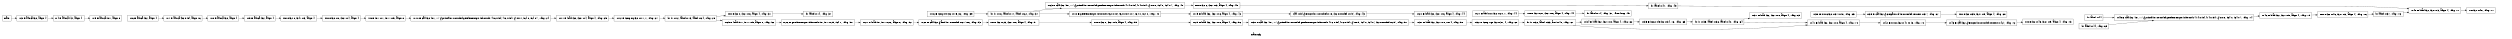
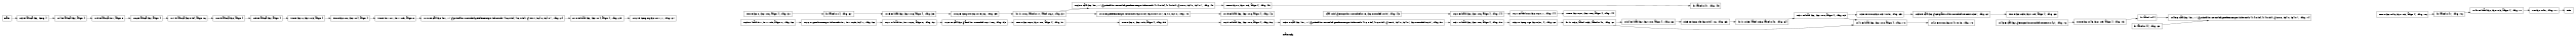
  digraph {
    label=main_cfg
    rankdir=LR
    node [color=black shape=rectangle]
    edge [color=black]
    n1 [label=main]
-   n2 [label="  %3 = alloca i32, align 4"]
-   n3 [label="%4 = alloca i42, align 4"]
+   n2 [label="%3 = alloca i32, icmp 4"]
+   n3 [label="  %4 = alloca i32, align 4"]
+   n4 [label=exit]
    n5 [label="  %5 = alloca i8**, align 8"]
    n6 [label="  %6 = alloca i32, align 4"]
    n7 [label="  %7 = alloca [32 x i8], align 16"]
    n8 [label="  %8 = alloca i32, align 4"]
    n9 [label="  %9 = alloca i32, align 4"]
-   n10 [label="store i32 0, i34* %3, align 4"]
+   n10 [label="  store i32 0, i32* %3, align 4"]
    n11 [label="  store i32 %0, i32* %4, align 4"]
    n12 [label="  store i8** %1, i8*** %5, align 8"]
    n13 [label="  %10 = call i32 (i8*, ...) @printf(i8* noundef getelementptr inbounds ([16 x i8], [16 x i8]* @.str.7, i64 0, i64 0)), !dbg !24"]
-   n14 [label="  %11 = load i32, i32* %4, align 4, !dbg !25"]
+   n14 [label="%18 = load i32, i32* %4, align 4, !dbg !25"]
    n15 [label="  %12 = icmp eq i32 %11, 1, !dbg !27"]
-   n16 [label="  br i1 %12, label %13, label %24, !dbg !28"]
    n17 [label="  store i32 0, i32* %6, align 4, !dbg !31"]
    n18 [label="  %25 = load i8**, i8*** %5, align 8, !dbg !52"]
-   n19 [label="  br label %14, !dbg !37"]
-   n20 [label="%26 = getelementptr inbounds i8*, i8** %25, i64 1, !dbg !50"]
+   n19 [label="br label %14, !dbg !67"]
+   n20 [label="  %26 = getelementptr inbounds i8*, i8** %25, i64 1, !dbg !52"]
+   n21 [label="  %15 = load i32, i32* %6, align 4, !dbg !38"]
    n22 [label="  %16 = icmp slt i32 %15, 32, !dbg !39"]
    n23 [label="  %27 = load i8*, i8** %26, align 8, !dbg !52"]
    n24 [label="  %28 = call i32 @atoi(i8* noundef %27) #6, !dbg !53"]
-   n25 [label="store i32 %23, i32* %8, align 4, !dbg !51"]
+   n25 [label="  store i32 %28, i32* %8, align 4, !dbg !51"]
    n26 [label="  store i32 0, i32* %9, align 4, !dbg !55"]
    n27 [label="  %29 = load i32, i32* %8, align 4, !dbg !56"]
    n28 [label="  %30 = call i32 (i8*, ...) @printf(i8* noundef getelementptr inbounds ([16 x i8], [16 x i8]* @.str.9, i64 0, i64 0), i32 noundef %29), !dbg !57"]
-   n29 [label="%31 = load i32, i32* %8, ret 4, !dbg !58"]
+   n29 [label="  %31 = load i32, i32* %8, align 4, !dbg !58"]
    n30 [label="  %32 = icmp uge i32 %31, 4, !dbg !60"]
-   n31 [label="br i1 %32, label %33, atoi %40, !dbg !61"]
+   n31 [label="  br i1 %32, label %33, label %40, !dbg !61"]
    n32 [label="  %34 = load i32, i32* %8, align 4, !dbg !62"]
    n33 [label="  %41 = load i32, i32* %8, align 4, !dbg !70"]
-   n34 [label="  %35 = icmp ule i32 %34, 16, !dbg !63"]
+   n34 [label="%35 = icmp ule i32 %94, 16, !dbg !63"]
    n35 [label="  %42 = trunc i32 %41 to i8, !dbg !70"]
    n36 [label="  br i1 %16, label %17, label %22, !dbg !37"]
    n37 [label="  %18 = getelementptr inbounds [32 x i8], [32 x i8]* %7, i64 0, i64 0, !dbg !40"]
    n38 [label="  %23 = call i32 (i8*, ...) @printf(i8* noundef getelementptr inbounds ([14 x i8], [14 x i8]* @.str.8, i64 0, i64 0)), !dbg !48"]
    n39 [label="  %19 = load i32, i32* %6, align 4, !dbg !42"]
-   n40 [label="store i32 2, i32* %3, align 4, !dbg !49"]
+   n40 [label="  store i32 0, i32* %3, align 4, !dbg !49"]
    n41 [label="  br i1 %35, label %36, label %40, !dbg !64"]
    n42 [label="  %37 = load i32, i32* %8, align 4, !dbg !65"]
    n43 [label="  %38 = trunc i32 %37 to i8, !dbg !65"]
    n44 [label="  %43 = call i32 @FuncB(i8 noundef zeroext %42), !dbg !72"]
    n45 [label="  store i32 %43, i32* %9, align 4, !dbg !73"]
    n46 [label="  br label %44"]
    n47 [label="  %45 = call i32 (i8*, ...) @printf(i8* noundef getelementptr inbounds ([14 x i8], [14 x i8]* @.str.8, i64 0, i64 0)), !dbg !74"]
-   n48 [label="  %46 = load i32, i32* %9, align 4, !dbg !75"]
    n49 [label="  call void @FuncA(i8* noundef %18, i32 noundef %19), !dbg !43"]
    n50 [label="  %20 = load i32, i32* %6, align 4, !dbg !44"]
    n51 [label="  %21 = add nsw i32 %20, 1, !dbg !44"]
    n52 [label="  store i32 %21, i32* %6, align 4, !dbg !44"]
-   n53 [label="  br label %14, !dbg !37, !llvm.loop !45"]
    n54 [label="  br label %47, !dbg !49"]
    n55 [label="  %48 = load i32, i32* %3, align 4, !dbg !77"]
    n56 [label="  ret i32 %48, !dbg !77"]
-   n57 [label="%39 = call i32 @Getpasswd(i8 noundef zeroext %37), !dbg !67"]
+   n57 [label="  %39 = call i32 @Getpasswd(i8 noundef zeroext %38), !dbg !67"]
    n58 [label="  store i32 %39, i32* %9, align 4, !dbg !68"]
-   n59 [label="  br label %44, !dbg !69"]
+   n59 [label="br label %44, !dbg !60"]
    n60 [label="  store i32 %46, i32* %3, align 4, !dbg !76"]
-   n61 [label="br label %37, !dbg !76"]
+   n61 [label="  br label %47, !dbg !76"]
    n1 -> n2
    n2 -> n3
    n3 -> n5
+   n5 -> n6
    n6 -> n7
    n7 -> n8
    n8 -> n9
    n9 -> n10
    n10 -> n11
    n11 -> n12
    n12 -> n13
    n13 -> n14
    n14 -> n15
-   n15 -> n16
-   n16 -> n17
-   n16 -> n18
    n17 -> n19
    n18 -> n20
+   n19 -> n21
    n20 -> n23
+   n21 -> n22
    n22 -> n36
    n23 -> n24
    n24 -> n25
    n25 -> n26
    n26 -> n27
    n27 -> n28
    n28 -> n29
    n29 -> n30
    n30 -> n31
    n31 -> n32
    n31 -> n33
    n32 -> n34
    n33 -> n35
    n34 -> n41
-   n35 -> n44
    n36 -> n37
    n36 -> n38
    n37 -> n39
    n38 -> n40
-   n39 -> n49
    n40 -> n54
-   n41 -> n33
+   n42 -> n33
    n41 -> n42
+   n42 -> n43
    n43 -> n57
    n44 -> n45
+   n45 -> n46
    n46 -> n47
-   n47 -> n48
-   n48 -> n60
    n49 -> n50
+   n50 -> n51
    n51 -> n52
-   n52 -> n53
-   n54 -> n55
    n55 -> n56
+   n56 -> n4
    n57 -> n58
    n59 -> n47
    n60 -> n61
    n61 -> n55
  }
